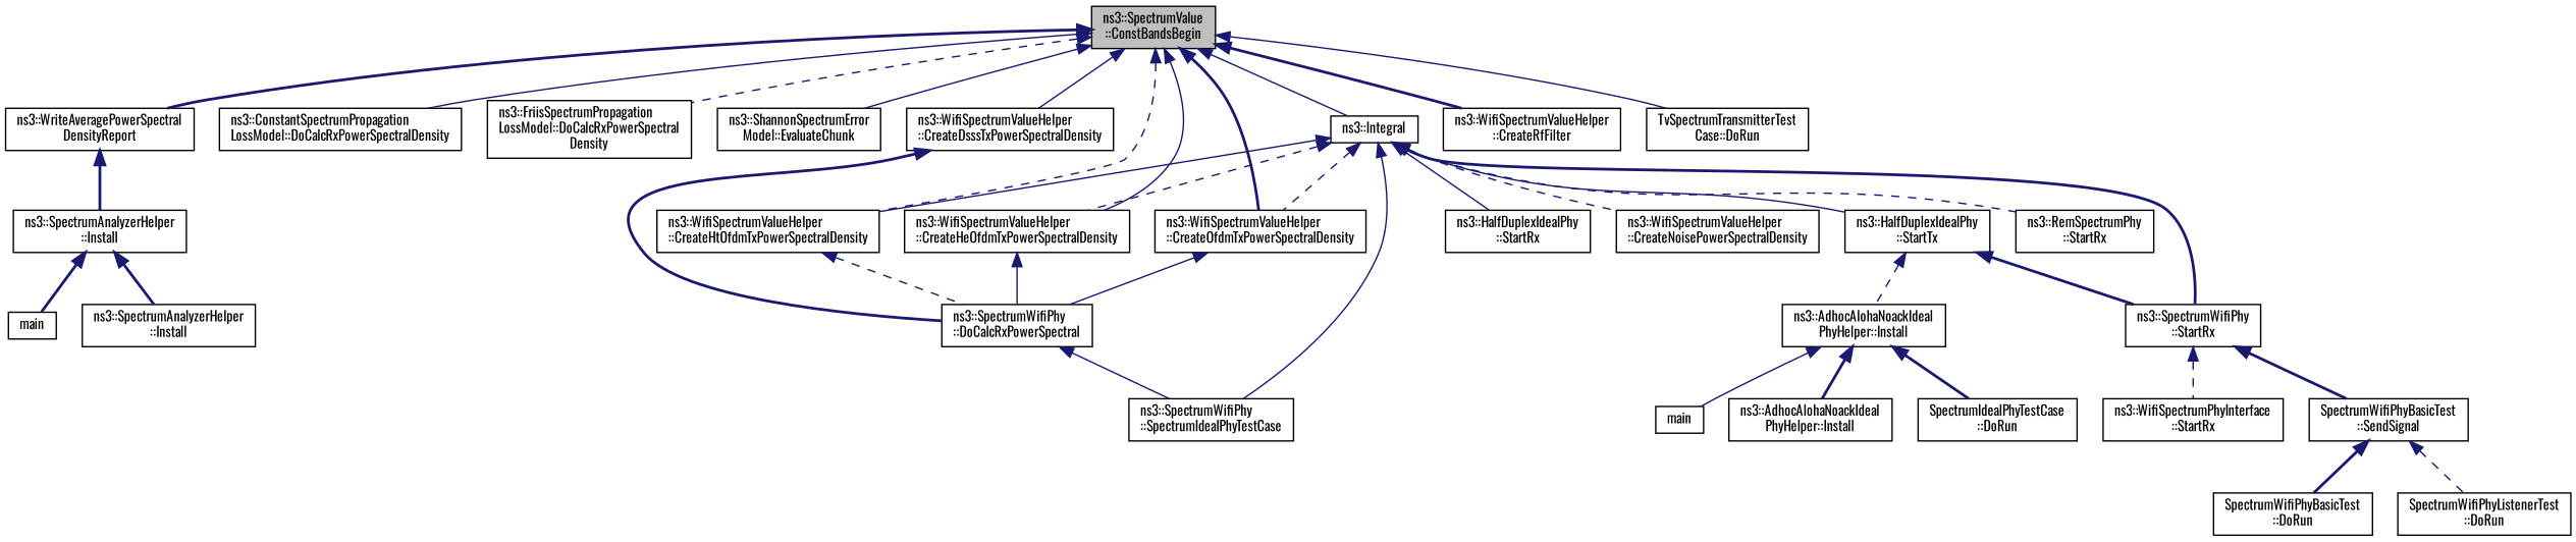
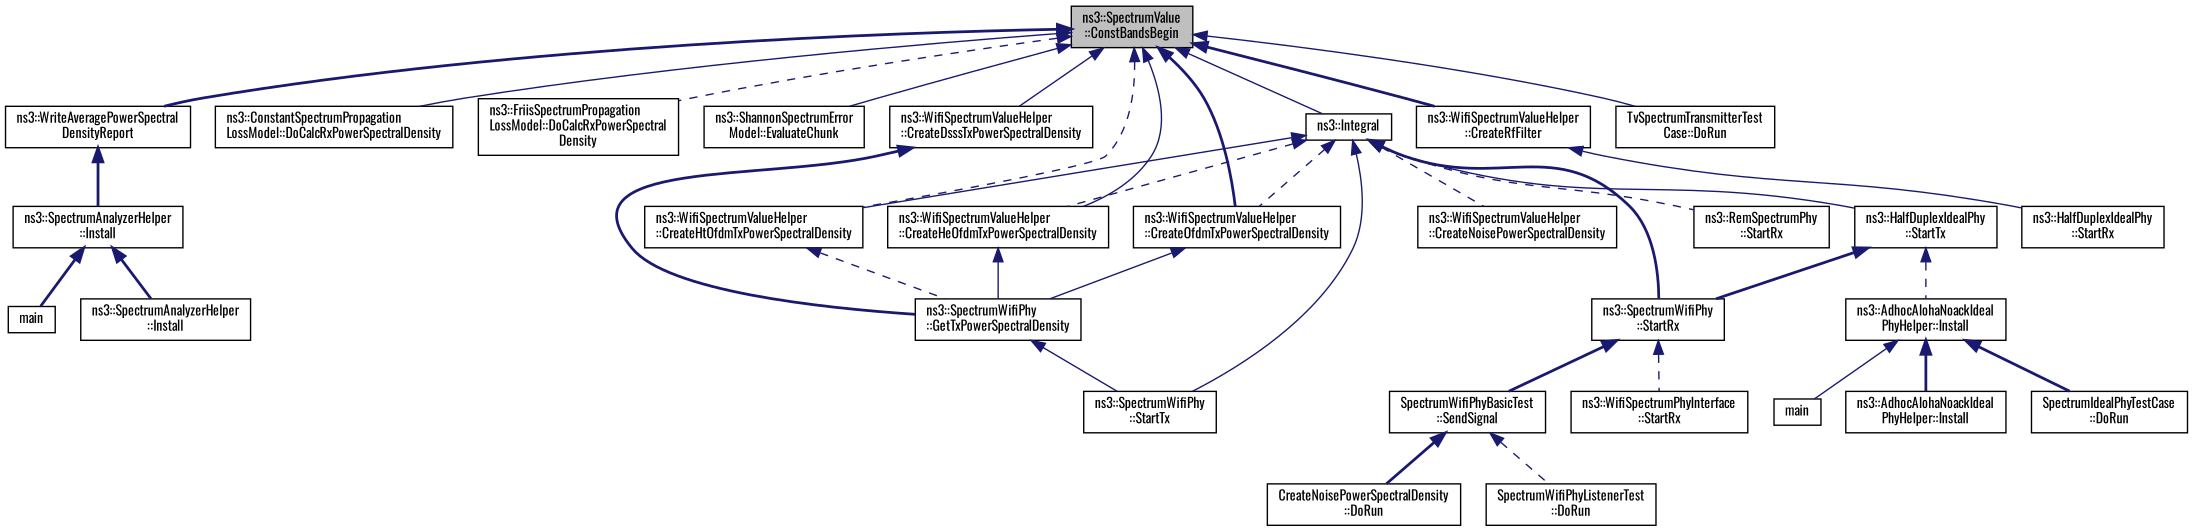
  digraph {
    fontname=Oswald
    rankdir=TB
    node [color=black fillcolor=white fontname=Oswald fontsize=10 shape=record style=filled]
    edge [color=midnightblue dir=back fontname=Oswald fontsize=10 labelfontname=Helvetica labelfontsize=10 style=solid]
    n1 [fillcolor=grey75 fontcolor=black height=0.2 label="ns3::SpectrumValue\l::ConstBandsBegin" width=0.4]
    n2 [height=0.2 label="ns3::WriteAveragePowerSpectral\lDensityReport" width=0.4]
    n3 [height=0.2 label="ns3::ConstantSpectrumPropagation\lLossModel::DoCalcRxPowerSpectralDensity" width=0.4]
    n4 [height=0.2 label="ns3::FriisSpectrumPropagation\lLossModel::DoCalcRxPowerSpectral\lDensity" width=0.4]
    n5 [height=0.2 label="ns3::ShannonSpectrumError\lModel::EvaluateChunk" width=0.4]
    n6 [height=0.2 label="ns3::Integral" width=0.4]
    n7 [height=0.2 label="ns3::WifiSpectrumValueHelper\l::CreateOfdmTxPowerSpectralDensity" width=0.4]
    n8 [height=0.2 label="ns3::WifiSpectrumValueHelper\l::CreateHtOfdmTxPowerSpectralDensity" width=0.4]
    n9 [height=0.2 label="ns3::WifiSpectrumValueHelper\l::CreateHeOfdmTxPowerSpectralDensity" width=0.4]
    n10 [height=0.2 label="ns3::WifiSpectrumValueHelper\l::CreateDsssTxPowerSpectralDensity" width=0.4]
    n11 [height=0.2 label="ns3::WifiSpectrumValueHelper\l::CreateRfFilter" width=0.4]
    n12 [height=0.2 label="TvSpectrumTransmitterTest\lCase::DoRun" width=0.4]
    n13 [height=0.2 label="ns3::SpectrumAnalyzerHelper\l::Install" width=0.4]
    n14 [height=0.2 label="ns3::RemSpectrumPhy\l::StartRx" width=0.4]
    n15 [height=0.2 label="ns3::HalfDuplexIdealPhy\l::StartTx" width=0.4]
    n16 [height=0.2 label="ns3::HalfDuplexIdealPhy\l::StartRx" width=0.4]
-   n17 [height=0.2 label="ns3::SpectrumWifiPhy\l::SpectrumIdealPhyTestCase" width=0.4]
+   n17 [height=0.2 label="ns3::SpectrumWifiPhy\l::StartTx" width=0.4]
    n18 [height=0.2 label="ns3::WifiSpectrumValueHelper\l::CreateNoisePowerSpectralDensity" width=0.4]
    n19 [height=0.2 label="ns3::SpectrumWifiPhy\l::StartRx" width=0.4]
-   n20 [height=0.2 label="ns3::SpectrumWifiPhy\l::DoCalcRxPowerSpectral" width=0.4]
+   n20 [height=0.2 label="ns3::SpectrumWifiPhy\l::GetTxPowerSpectralDensity" width=0.4]
    n21 [height=0.2 label=main width=0.4]
    n22 [height=0.2 label="ns3::SpectrumAnalyzerHelper\l::Install" width=0.4]
    n23 [height=0.2 label="ns3::AdhocAlohaNoackIdeal\lPhyHelper::Install" width=0.4]
    n24 [height=0.2 label="ns3::WifiSpectrumPhyInterface\l::StartRx" width=0.4]
    n25 [height=0.2 label="SpectrumWifiPhyBasicTest\l::SendSignal" width=0.4]
    n26 [height=0.2 label=main width=0.4]
    n27 [height=0.2 label="ns3::AdhocAlohaNoackIdeal\lPhyHelper::Install" width=0.4]
    n28 [height=0.2 label="SpectrumIdealPhyTestCase\l::DoRun" width=0.4]
-   n29 [height=0.2 label="SpectrumWifiPhyBasicTest\l::DoRun" width=0.4]
+   n29 [height=0.2 label="CreateNoisePowerSpectralDensity\l::DoRun" width=0.4]
    n30 [height=0.2 label="SpectrumWifiPhyListenerTest\l::DoRun" width=0.4]
    n1 -> n2 [style=bold]
    n1 -> n3
    n1 -> n4 [style=dashed]
    n1 -> n5
    n1 -> n6
    n1 -> n7 [style=bold]
    n1 -> n8 [style=dashed]
    n1 -> n9
    n1 -> n10
    n1 -> n11 [style=bold]
    n1 -> n12
    n2 -> n13 [style=bold]
    n6 -> n7 [style=dashed]
    n6 -> n8
    n6 -> n9 [style=dashed]
    n6 -> n14 [style=dashed]
    n6 -> n15
-   n6 -> n16
+   n11 -> n16
    n6 -> n17
    n6 -> n18 [style=dashed]
    n6 -> n19 [style=bold]
    n7 -> n20
    n8 -> n20 [style=dashed]
    n9 -> n20
    n10 -> n20 [style=bold]
    n13 -> n21 [style=bold]
    n13 -> n22 [style=bold]
    n15 -> n19 [style=bold]
    n15 -> n23 [style=dashed]
    n19 -> n24 [style=dashed]
    n19 -> n25 [style=bold]
    n20 -> n17
    n23 -> n26
    n23 -> n27 [style=bold]
    n23 -> n28 [style=bold]
    n25 -> n29 [style=bold]
    n25 -> n30 [style=dashed]
  }
